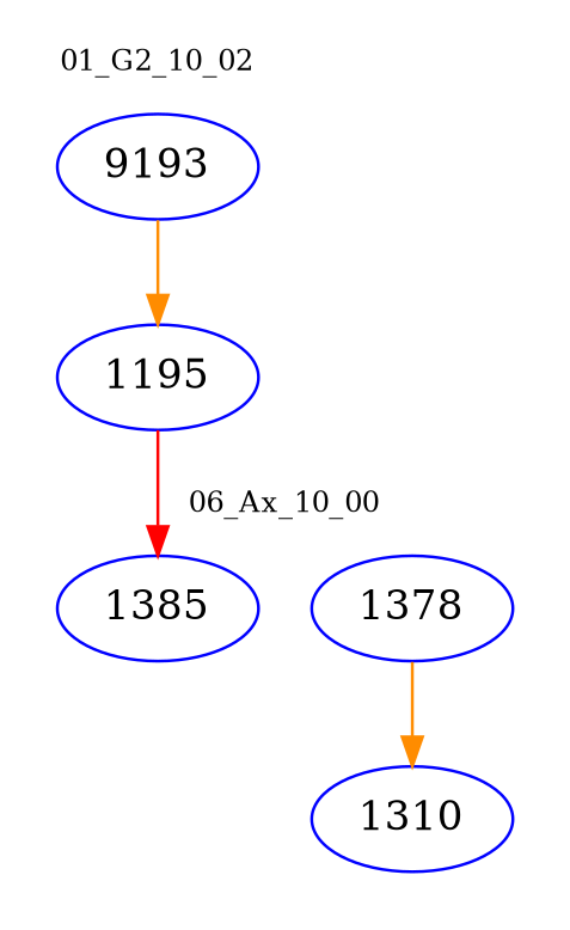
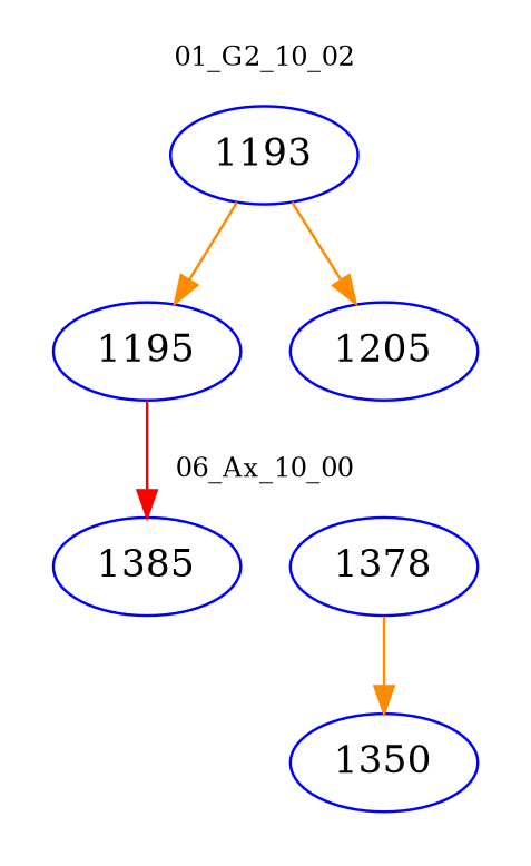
  digraph {
    node [color=blue]
    edge [color=darkorange]
    n1 [label=1378]
-   n2 [label=1310]
+   n2 [label=1350]
    n3 [label=1385]
-   n4 [label=9193]
+   n4 [label=1193]
    n5 [label=1195]
+   n6 [label=1205]
    subgraph cluster_1 {
      color=white
      fontsize=10
      label="06_Ax_10_00"
      n1
      n2
      n3
    }
    subgraph cluster_2 {
      color=white
      fontsize=10
      label="01_G2_10_02"
      n4
      n5
+     n6
    }
    n1 -> n2
    n4 -> n5
+   n4 -> n6
    n5 -> n3 [color=red]
  }
